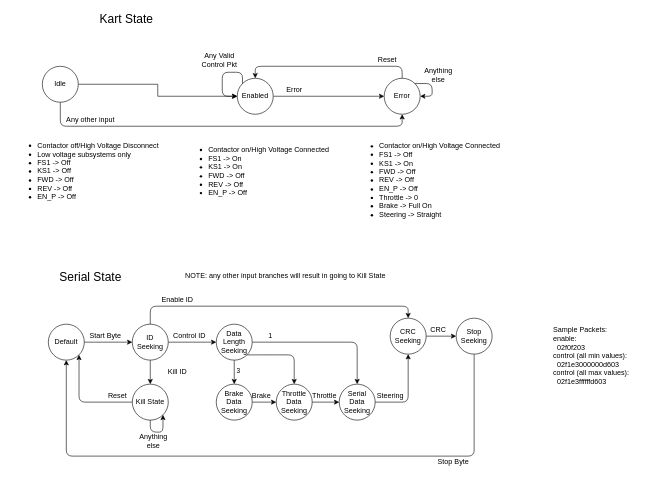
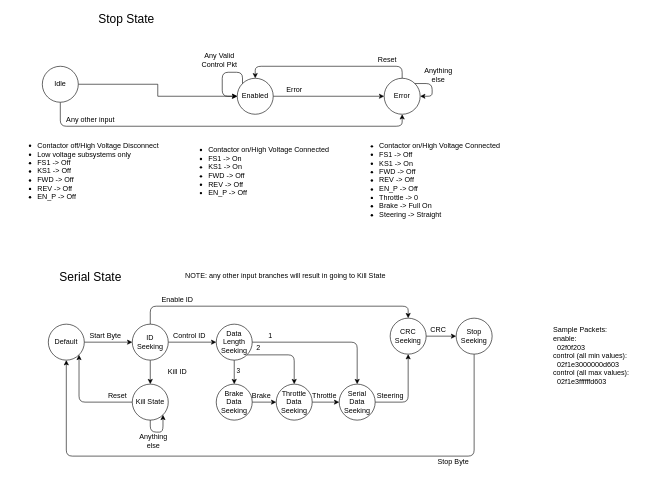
  <mxCell id="0" />
  <mxCell id="1" parent="0" />
  <mxCell id="2" style="edgeStyle=orthogonalEdgeStyle;rounded=0;orthogonalLoop=1;jettySize=auto;html=1;exitX=1;exitY=0.5;exitDx=0;exitDy=0;entryX=0;entryY=0.5;entryDx=0;entryDy=0;" parent="1" source="4" target="7" edge="1"><mxGeometry relative="1" as="geometry" /></mxCell>
  <mxCell id="3" style="edgeStyle=orthogonalEdgeStyle;rounded=1;orthogonalLoop=1;jettySize=auto;html=1;exitX=0.5;exitY=1;exitDx=0;exitDy=0;entryX=0.5;entryY=1;entryDx=0;entryDy=0;" parent="1" source="4" target="10" edge="1"><mxGeometry relative="1" as="geometry" /></mxCell>
  <mxCell id="4" value="Idle" style="ellipse;whiteSpace=wrap;html=1;aspect=fixed;" parent="1" vertex="1"><mxGeometry x="70" y="110" width="60" height="60" as="geometry" /></mxCell>
  <mxCell id="5" value="&lt;ul&gt;&lt;li&gt;Contactor off/High Voltage Disconnect&lt;/li&gt;&lt;li&gt;Low voltage subsystems only&lt;/li&gt;&lt;li&gt;FS1 -&amp;gt; Off&lt;/li&gt;&lt;li&gt;KS1 -&amp;gt; Off&lt;/li&gt;&lt;li&gt;FWD -&amp;gt; Off&lt;/li&gt;&lt;li&gt;REV -&amp;gt; Off&lt;/li&gt;&lt;li&gt;EN_P -&amp;gt; Off&lt;/li&gt;&lt;/ul&gt;" style="text;html=1;align=left;verticalAlign=middle;resizable=0;points=[];autosize=1;" parent="1" vertex="1"><mxGeometry x="20" y="220" width="260" height="130" as="geometry" /></mxCell>
  <mxCell id="6" style="edgeStyle=orthogonalEdgeStyle;rounded=0;orthogonalLoop=1;jettySize=auto;html=1;exitX=1;exitY=0.5;exitDx=0;exitDy=0;entryX=0;entryY=0.5;entryDx=0;entryDy=0;" parent="1" source="7" target="10" edge="1"><mxGeometry relative="1" as="geometry" /></mxCell>
  <mxCell id="7" value="Enabled" style="ellipse;whiteSpace=wrap;html=1;aspect=fixed;" parent="1" vertex="1"><mxGeometry x="395" y="130" width="60" height="60" as="geometry" /></mxCell>
  <mxCell id="8" value="&lt;ul&gt;&lt;li&gt;Contactor on/High Voltage Connected&lt;/li&gt;&lt;li&gt;FS1 -&amp;gt; On&lt;/li&gt;&lt;li&gt;KS1 -&amp;gt; On&lt;/li&gt;&lt;li&gt;FWD -&amp;gt; Off&lt;/li&gt;&lt;li&gt;REV -&amp;gt; Off&lt;/li&gt;&lt;li&gt;EN_P -&amp;gt; Off&lt;/li&gt;&lt;/ul&gt;" style="text;html=1;align=left;verticalAlign=middle;resizable=0;points=[];autosize=1;" parent="1" vertex="1"><mxGeometry x="305" y="230" width="260" height="110" as="geometry" /></mxCell>
  <mxCell id="9" style="edgeStyle=orthogonalEdgeStyle;rounded=1;orthogonalLoop=1;jettySize=auto;html=1;exitX=0.5;exitY=0;exitDx=0;exitDy=0;entryX=0.5;entryY=0;entryDx=0;entryDy=0;" parent="1" source="10" target="7" edge="1"><mxGeometry relative="1" as="geometry" /></mxCell>
  <mxCell id="10" value="Error" style="ellipse;whiteSpace=wrap;html=1;aspect=fixed;" parent="1" vertex="1"><mxGeometry x="640" y="130" width="60" height="60" as="geometry" /></mxCell>
  <mxCell id="11" value="&lt;ul&gt;&lt;li&gt;Contactor on/High Voltage Connected&lt;/li&gt;&lt;li&gt;FS1 -&amp;gt; Off&lt;/li&gt;&lt;li&gt;KS1 -&amp;gt; On&lt;/li&gt;&lt;li&gt;FWD -&amp;gt; Off&lt;/li&gt;&lt;li&gt;REV -&amp;gt; Off&lt;/li&gt;&lt;li&gt;EN_P -&amp;gt; Off&lt;/li&gt;&lt;li&gt;Throttle -&amp;gt; 0&lt;/li&gt;&lt;li&gt;Brake -&amp;gt; Full On&lt;/li&gt;&lt;li&gt;Steering -&amp;gt; Straight&lt;/li&gt;&lt;/ul&gt;" style="text;html=1;align=left;verticalAlign=middle;resizable=0;points=[];autosize=1;" parent="1" vertex="1"><mxGeometry x="590" y="220" width="260" height="160" as="geometry" /></mxCell>
  <mxCell id="12" value="Error" style="text;html=1;align=center;verticalAlign=middle;resizable=0;points=[];autosize=1;" parent="1" vertex="1"><mxGeometry x="470" y="140" width="40" height="20" as="geometry" /></mxCell>
  <mxCell id="13" style="edgeStyle=orthogonalEdgeStyle;rounded=1;orthogonalLoop=1;jettySize=auto;html=1;exitX=0;exitY=0;exitDx=0;exitDy=0;entryX=0;entryY=0.5;entryDx=0;entryDy=0;" parent="1" source="7" target="7" edge="1"><mxGeometry relative="1" as="geometry"><Array as="points"><mxPoint x="404" y="120" /><mxPoint x="370" y="120" /><mxPoint x="370" y="160" /></Array></mxGeometry></mxCell>
  <mxCell id="14" value="Any Valid&lt;br&gt;Control Pkt" style="text;html=1;align=center;verticalAlign=middle;resizable=0;points=[];autosize=1;" parent="1" vertex="1"><mxGeometry x="330" y="85" width="70" height="30" as="geometry" /></mxCell>
  <mxCell id="15" value="Reset" style="text;html=1;align=center;verticalAlign=middle;resizable=0;points=[];autosize=1;" parent="1" vertex="1"><mxGeometry x="620" y="90" width="50" height="20" as="geometry" /></mxCell>
  <mxCell id="16" style="edgeStyle=orthogonalEdgeStyle;rounded=1;orthogonalLoop=1;jettySize=auto;html=1;exitX=1;exitY=0;exitDx=0;exitDy=0;entryX=1;entryY=0.5;entryDx=0;entryDy=0;" parent="1" source="10" target="10" edge="1"><mxGeometry relative="1" as="geometry"><Array as="points"><mxPoint x="720" y="139" /><mxPoint x="720" y="160" /></Array></mxGeometry></mxCell>
  <mxCell id="17" value="Anything&lt;br&gt;else" style="text;html=1;align=center;verticalAlign=middle;resizable=0;points=[];autosize=1;" parent="1" vertex="1"><mxGeometry x="700" y="110" width="60" height="30" as="geometry" /></mxCell>
- <mxCell id="18" value="&lt;font style=&quot;font-size: 20px&quot;&gt;Kart State&lt;/font&gt;" style="text;html=1;align=center;verticalAlign=middle;resizable=0;points=[];autosize=1;" parent="1" vertex="1"><mxGeometry x="160" y="20" width="100" height="20" as="geometry" /></mxCell>
+ <mxCell id="18" value="&lt;font style=&quot;font-size: 20px&quot;&gt;Stop State&lt;/font&gt;" style="text;html=1;align=center;verticalAlign=middle;resizable=0;points=[];autosize=1;" parent="1" vertex="1"><mxGeometry x="160" y="20" width="100" height="20" as="geometry" /></mxCell>
  <mxCell id="19" value="&lt;font style=&quot;font-size: 20px&quot;&gt;Serial State&lt;/font&gt;" style="text;html=1;align=center;verticalAlign=middle;resizable=0;points=[];autosize=1;" parent="1" vertex="1"><mxGeometry x="90" y="450" width="120" height="20" as="geometry" /></mxCell>
  <mxCell id="20" style="edgeStyle=orthogonalEdgeStyle;rounded=1;orthogonalLoop=1;jettySize=auto;html=1;exitX=1;exitY=0.5;exitDx=0;exitDy=0;entryX=0;entryY=0.5;entryDx=0;entryDy=0;" parent="1" source="21" target="25" edge="1"><mxGeometry relative="1" as="geometry" /></mxCell>
  <mxCell id="21" value="Default" style="ellipse;whiteSpace=wrap;html=1;aspect=fixed;" parent="1" vertex="1"><mxGeometry x="80" y="540" width="60" height="60" as="geometry" /></mxCell>
  <mxCell id="22" style="edgeStyle=orthogonalEdgeStyle;rounded=1;orthogonalLoop=1;jettySize=auto;html=1;exitX=0.5;exitY=0;exitDx=0;exitDy=0;entryX=0.5;entryY=0;entryDx=0;entryDy=0;" parent="1" source="25" target="27" edge="1"><mxGeometry relative="1" as="geometry" /></mxCell>
  <mxCell id="23" style="edgeStyle=orthogonalEdgeStyle;rounded=1;orthogonalLoop=1;jettySize=auto;html=1;exitX=1;exitY=0.5;exitDx=0;exitDy=0;entryX=0;entryY=0.5;entryDx=0;entryDy=0;" parent="1" source="25" target="40" edge="1"><mxGeometry relative="1" as="geometry" /></mxCell>
  <mxCell id="24" style="edgeStyle=orthogonalEdgeStyle;rounded=1;orthogonalLoop=1;jettySize=auto;html=1;exitX=0.5;exitY=1;exitDx=0;exitDy=0;entryX=0.5;entryY=0;entryDx=0;entryDy=0;" parent="1" source="25" target="53" edge="1"><mxGeometry relative="1" as="geometry" /></mxCell>
  <mxCell id="25" value="ID Seeking" style="ellipse;whiteSpace=wrap;html=1;aspect=fixed;" parent="1" vertex="1"><mxGeometry x="220" y="540" width="60" height="60" as="geometry" /></mxCell>
  <mxCell id="26" style="edgeStyle=orthogonalEdgeStyle;rounded=1;orthogonalLoop=1;jettySize=auto;html=1;exitX=1;exitY=0.5;exitDx=0;exitDy=0;entryX=0;entryY=0.5;entryDx=0;entryDy=0;" parent="1" source="27" target="31" edge="1"><mxGeometry relative="1" as="geometry" /></mxCell>
  <mxCell id="27" value="CRC Seeking" style="ellipse;whiteSpace=wrap;html=1;aspect=fixed;" parent="1" vertex="1"><mxGeometry x="650" y="530" width="60" height="60" as="geometry" /></mxCell>
  <mxCell id="28" value="Start Byte" style="text;html=1;align=center;verticalAlign=middle;resizable=0;points=[];autosize=1;" parent="1" vertex="1"><mxGeometry x="140" y="550" width="70" height="20" as="geometry" /></mxCell>
  <mxCell id="29" value="Enable ID" style="text;html=1;align=center;verticalAlign=middle;resizable=0;points=[];autosize=1;" parent="1" vertex="1"><mxGeometry x="260" y="490" width="70" height="20" as="geometry" /></mxCell>
  <mxCell id="30" style="edgeStyle=orthogonalEdgeStyle;rounded=1;orthogonalLoop=1;jettySize=auto;html=1;exitX=0.5;exitY=1;exitDx=0;exitDy=0;entryX=0.5;entryY=1;entryDx=0;entryDy=0;" parent="1" source="31" target="21" edge="1"><mxGeometry relative="1" as="geometry"><Array as="points"><mxPoint x="790" y="760" /><mxPoint x="110" y="760" /></Array></mxGeometry></mxCell>
  <mxCell id="31" value="Stop Seeking" style="ellipse;whiteSpace=wrap;html=1;aspect=fixed;" parent="1" vertex="1"><mxGeometry x="760" y="530" width="60" height="60" as="geometry" /></mxCell>
  <mxCell id="32" value="CRC" style="text;html=1;align=center;verticalAlign=middle;resizable=0;points=[];autosize=1;" parent="1" vertex="1"><mxGeometry x="710" y="540" width="40" height="20" as="geometry" /></mxCell>
  <mxCell id="33" value="Stop Byte" style="text;html=1;align=center;verticalAlign=middle;resizable=0;points=[];autosize=1;" parent="1" vertex="1"><mxGeometry x="720" y="760" width="70" height="20" as="geometry" /></mxCell>
  <mxCell id="34" value="Control ID" style="text;html=1;align=center;verticalAlign=middle;resizable=0;points=[];autosize=1;" parent="1" vertex="1"><mxGeometry x="280" y="550" width="70" height="20" as="geometry" /></mxCell>
  <mxCell id="35" value="Kill ID" style="text;html=1;align=center;verticalAlign=middle;resizable=0;points=[];autosize=1;" parent="1" vertex="1"><mxGeometry x="270" y="610" width="50" height="20" as="geometry" /></mxCell>
  <mxCell id="36" style="edgeStyle=orthogonalEdgeStyle;rounded=1;orthogonalLoop=1;jettySize=auto;html=1;exitX=0.5;exitY=1;exitDx=0;exitDy=0;entryX=0.5;entryY=0;entryDx=0;entryDy=0;" parent="1" source="40" target="46" edge="1"><mxGeometry relative="1" as="geometry" /></mxCell>
  <mxCell id="37" value="3" style="edgeLabel;html=1;align=center;verticalAlign=middle;resizable=0;points=[];" parent="36" vertex="1" connectable="0"><mxGeometry x="-0.153" y="6" relative="1" as="geometry"><mxPoint as="offset" /></mxGeometry></mxCell>
  <mxCell id="38" style="edgeStyle=orthogonalEdgeStyle;rounded=1;orthogonalLoop=1;jettySize=auto;html=1;exitX=1;exitY=1;exitDx=0;exitDy=0;entryX=0.5;entryY=0;entryDx=0;entryDy=0;" parent="1" source="40" target="44" edge="1"><mxGeometry relative="1" as="geometry" /></mxCell>
  <mxCell id="39" style="edgeStyle=orthogonalEdgeStyle;rounded=1;orthogonalLoop=1;jettySize=auto;html=1;exitX=1;exitY=0.5;exitDx=0;exitDy=0;entryX=0.5;entryY=0;entryDx=0;entryDy=0;" parent="1" source="40" target="42" edge="1"><mxGeometry relative="1" as="geometry" /></mxCell>
  <mxCell id="40" value="Data Length Seeking" style="ellipse;whiteSpace=wrap;html=1;aspect=fixed;" parent="1" vertex="1"><mxGeometry x="360" y="540" width="60" height="60" as="geometry" /></mxCell>
  <mxCell id="41" style="edgeStyle=orthogonalEdgeStyle;rounded=1;orthogonalLoop=1;jettySize=auto;html=1;exitX=1;exitY=0.5;exitDx=0;exitDy=0;entryX=0.5;entryY=1;entryDx=0;entryDy=0;" parent="1" source="42" target="27" edge="1"><mxGeometry relative="1" as="geometry" /></mxCell>
  <mxCell id="42" value="Serial Data Seeking" style="ellipse;whiteSpace=wrap;html=1;aspect=fixed;" parent="1" vertex="1"><mxGeometry x="565" y="640" width="60" height="60" as="geometry" /></mxCell>
  <mxCell id="43" style="edgeStyle=orthogonalEdgeStyle;rounded=1;orthogonalLoop=1;jettySize=auto;html=1;exitX=1;exitY=0.5;exitDx=0;exitDy=0;entryX=0;entryY=0.5;entryDx=0;entryDy=0;" parent="1" source="44" target="42" edge="1"><mxGeometry relative="1" as="geometry" /></mxCell>
  <mxCell id="44" value="Throttle Data Seeking" style="ellipse;whiteSpace=wrap;html=1;aspect=fixed;" parent="1" vertex="1"><mxGeometry x="460" y="640" width="60" height="60" as="geometry" /></mxCell>
  <mxCell id="45" style="edgeStyle=orthogonalEdgeStyle;rounded=1;orthogonalLoop=1;jettySize=auto;html=1;exitX=1;exitY=0.5;exitDx=0;exitDy=0;entryX=0;entryY=0.5;entryDx=0;entryDy=0;" parent="1" source="46" target="44" edge="1"><mxGeometry relative="1" as="geometry" /></mxCell>
  <mxCell id="46" value="Brake Data Seeking" style="ellipse;whiteSpace=wrap;html=1;aspect=fixed;" parent="1" vertex="1"><mxGeometry x="360" y="640" width="60" height="60" as="geometry" /></mxCell>
+ <mxCell id="47" value="2" style="text;html=1;align=center;verticalAlign=middle;resizable=0;points=[];autosize=1;" parent="1" vertex="1"><mxGeometry x="420" y="570" width="20" height="20" as="geometry" /></mxCell>
  <mxCell id="48" value="1" style="text;html=1;align=center;verticalAlign=middle;resizable=0;points=[];autosize=1;" parent="1" vertex="1"><mxGeometry x="440" y="550" width="20" height="20" as="geometry" /></mxCell>
  <mxCell id="49" value="Brake" style="text;html=1;align=center;verticalAlign=middle;resizable=0;points=[];autosize=1;" parent="1" vertex="1"><mxGeometry x="410" y="650" width="50" height="20" as="geometry" /></mxCell>
  <mxCell id="50" value="Throttle" style="text;html=1;align=center;verticalAlign=middle;resizable=0;points=[];autosize=1;" parent="1" vertex="1"><mxGeometry x="510" y="650" width="60" height="20" as="geometry" /></mxCell>
  <mxCell id="51" value="Steering" style="text;html=1;align=center;verticalAlign=middle;resizable=0;points=[];autosize=1;" parent="1" vertex="1"><mxGeometry x="620" y="650" width="60" height="20" as="geometry" /></mxCell>
  <mxCell id="52" style="edgeStyle=orthogonalEdgeStyle;rounded=1;orthogonalLoop=1;jettySize=auto;html=1;exitX=0;exitY=0.5;exitDx=0;exitDy=0;entryX=1;entryY=1;entryDx=0;entryDy=0;" parent="1" source="53" target="21" edge="1"><mxGeometry relative="1" as="geometry" /></mxCell>
  <mxCell id="53" value="Kill State" style="ellipse;whiteSpace=wrap;html=1;aspect=fixed;" parent="1" vertex="1"><mxGeometry x="220" y="640" width="60" height="60" as="geometry" /></mxCell>
  <mxCell id="54" value="Reset" style="text;html=1;align=center;verticalAlign=middle;resizable=0;points=[];autosize=1;" parent="1" vertex="1"><mxGeometry x="170" y="650" width="50" height="20" as="geometry" /></mxCell>
  <mxCell id="55" style="edgeStyle=orthogonalEdgeStyle;rounded=1;orthogonalLoop=1;jettySize=auto;html=1;exitX=0.5;exitY=1;exitDx=0;exitDy=0;entryX=1;entryY=1;entryDx=0;entryDy=0;" parent="1" source="53" target="53" edge="1"><mxGeometry relative="1" as="geometry"><Array as="points"><mxPoint x="250" y="720" /><mxPoint x="271" y="720" /></Array></mxGeometry></mxCell>
  <mxCell id="56" value="Anything&lt;br&gt;else" style="text;html=1;align=center;verticalAlign=middle;resizable=0;points=[];autosize=1;" parent="1" vertex="1"><mxGeometry x="225" y="720" width="60" height="30" as="geometry" /></mxCell>
  <mxCell id="57" value="NOTE: any other input branches will result in going to Kill State" style="text;html=1;align=center;verticalAlign=middle;resizable=0;points=[];autosize=1;" parent="1" vertex="1"><mxGeometry x="300" y="450" width="350" height="20" as="geometry" /></mxCell>
  <mxCell id="58" value="Any other input" style="text;html=1;align=center;verticalAlign=middle;resizable=0;points=[];autosize=1;" parent="1" vertex="1"><mxGeometry x="100" y="190" width="100" height="20" as="geometry" /></mxCell>
  <mxCell id="59" value="Sample Packets:&lt;br&gt;enable:&amp;nbsp;&lt;br&gt;&amp;nbsp; 02f0f203&lt;br&gt;control (all min values):&amp;nbsp;&lt;br&gt;&amp;nbsp; 02f1e3000000d603&lt;br&gt;control (all max values):&lt;br&gt;&amp;nbsp;&amp;nbsp;02f1e3ffffffd603&lt;br&gt;&amp;nbsp;&amp;nbsp;" style="text;html=1;align=left;verticalAlign=middle;resizable=0;points=[];autosize=1;" parent="1" vertex="1"><mxGeometry x="920" y="540" width="140" height="120" as="geometry" /></mxCell>
